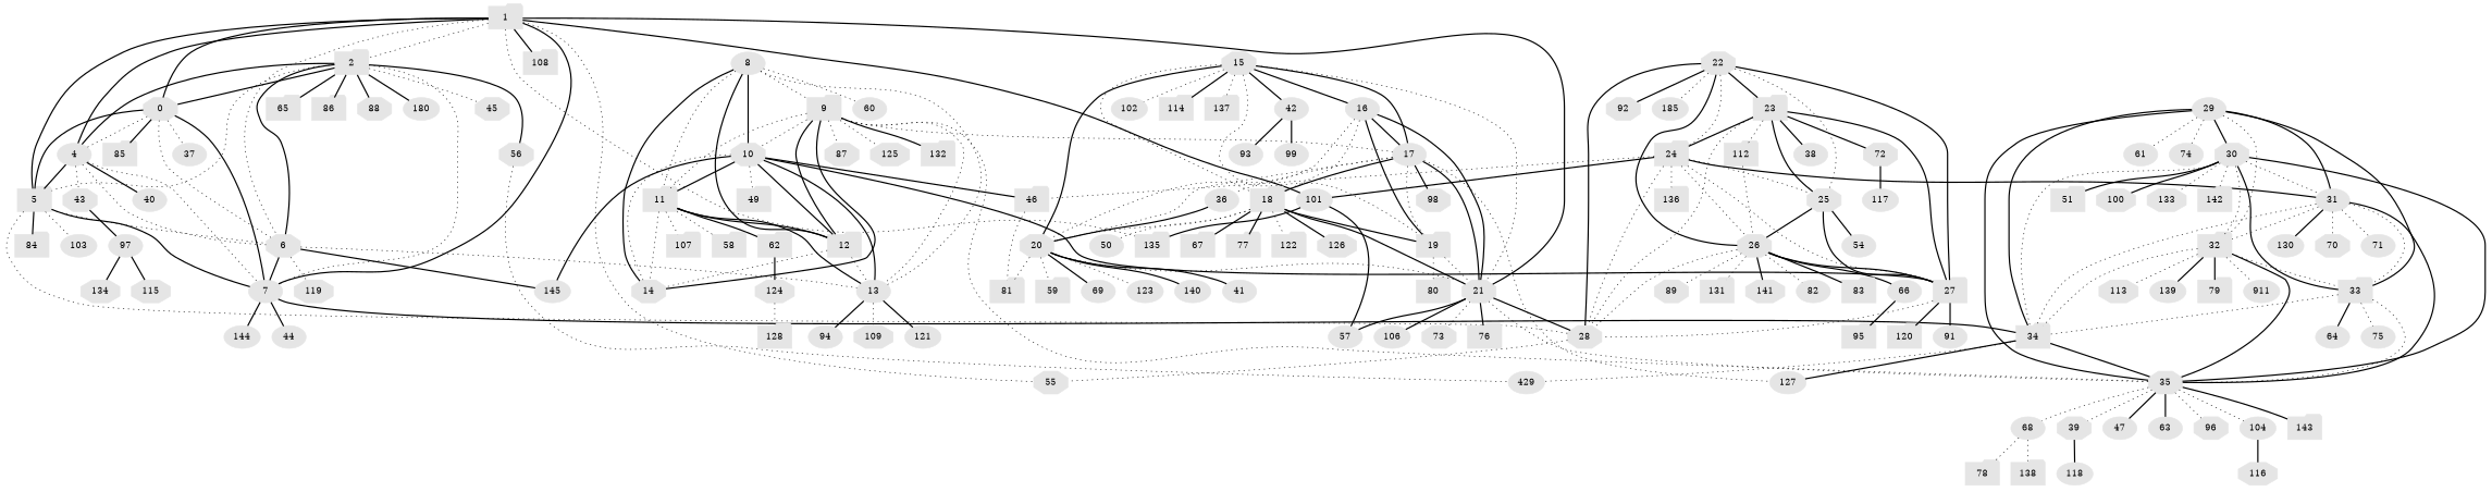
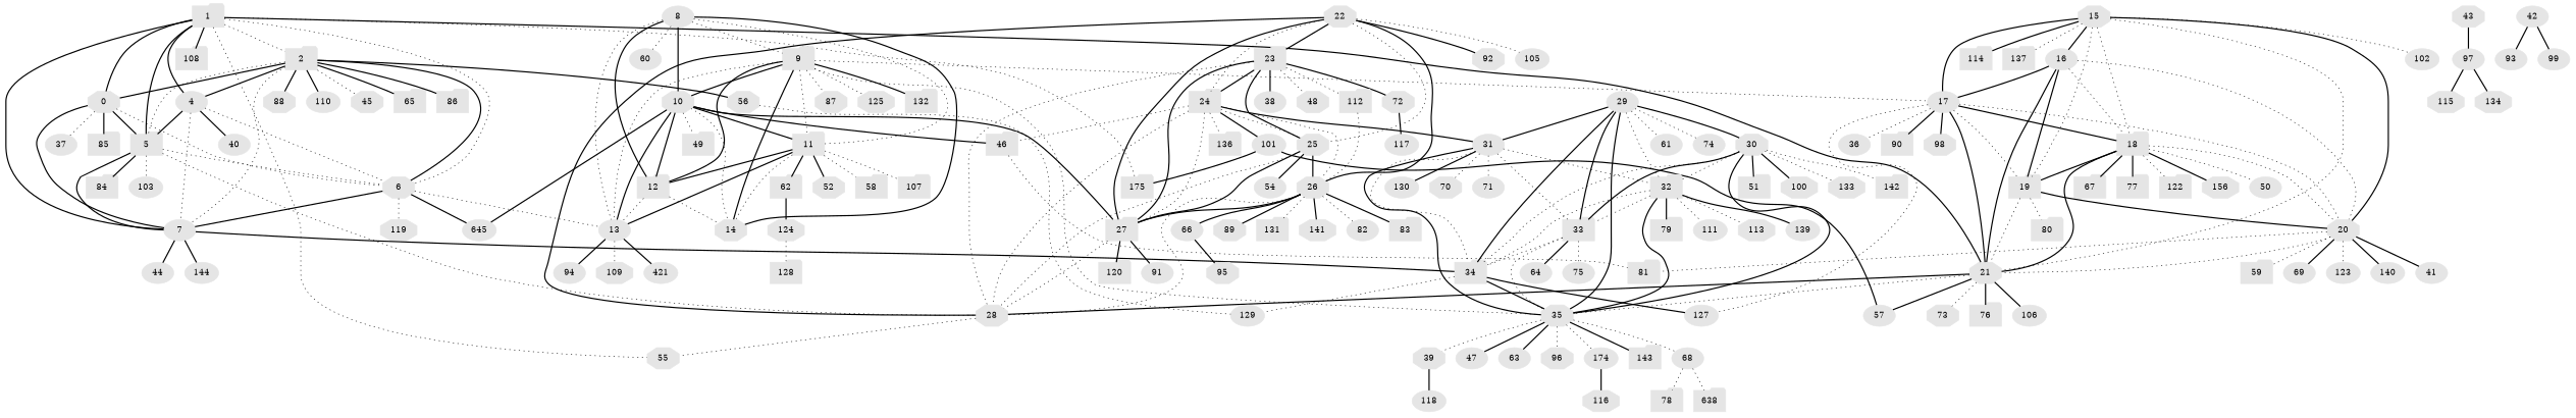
  graph {
    node [color=gray90 shape=ellipse style=filled]
    edge [style=bold]
    1 [shape=folder]
    2 [shape=folder]
    n3 [label=0 shape=octagon]
    4
    5 [shape=folder]
    6 [shape=octagon]
    7
    21 [shape=octagon]
    55 [shape=octagon]
    101
    108 [shape=folder]
-   135 [shape=folder]
+   135 [shape=folder label=175]
    45 [shape=octagon]
    56 [shape=octagon]
    65 [shape=folder]
    86 [shape=folder]
    88 [shape=octagon]
-   110 [label=180]
+   110
    37
    85 [shape=folder]
    40
    43 [shape=octagon]
    28 [shape=octagon]
    84 [shape=folder]
    103
    13
    119 [shape=octagon]
-   145
+   145 [label=645]
    34 [shape=folder]
    44
    144
    35 [shape=octagon]
    57
    73 [shape=octagon]
    76 [shape=folder]
    106
-   129 [label=429]
+   129
    97
    94
    109 [shape=octagon]
-   121
+   121 [label=421]
    127
    8
    9 [shape=folder]
    10 [shape=octagon]
    11 [shape=folder]
    12 [shape=folder]
    14 [shape=octagon]
    60
    17
    87 [shape=octagon]
    125 [shape=octagon]
    132 [shape=folder]
    27 [shape=folder]
    46 [shape=folder]
    49 [shape=folder]
+   52 [shape=octagon]
    58 [shape=folder]
    62 [shape=folder]
    107 [shape=folder]
    18 [shape=folder]
    19 [shape=folder]
    20 [shape=octagon]
    36
+   90 [shape=folder]
    98 [shape=octagon]
    68
    39 [shape=octagon]
    47
    63
    96 [shape=octagon]
-   104
+   104 [label=174]
    143 [shape=folder]
    91
    120 [shape=folder]
    81 [shape=folder]
    124 [shape=octagon]
    15 [shape=octagon]
    16
    42
    102
    114 [shape=folder]
    137 [shape=folder]
    50
    67 [shape=folder]
    77 [shape=folder]
    122 [shape=folder]
-   126 [shape=octagon]
+   126 [shape=octagon label=156]
    80 [shape=folder]
    41
    59 [shape=folder]
    69
    123
    140
    93
    99
    78 [shape=folder]
-   138 [shape=folder]
+   138 [shape=folder label=638]
    22 [shape=octagon]
    23 [shape=folder]
    24 [shape=folder]
    25 [shape=octagon]
    26 [shape=octagon]
    92 [shape=octagon]
-   105 [label=185]
+   105
    38
+   48 [shape=octagon]
    72 [shape=octagon]
    112 [shape=folder]
    31
    136 [shape=folder]
    54
    66
    82
    83 [shape=folder]
    89 [shape=octagon]
    131 [shape=folder]
    141 [shape=octagon]
    117
    32 [shape=folder]
    33 [shape=folder]
    70 [shape=octagon]
    71
    130
-   95 [shape=folder]
+   95 [shape=octagon]
    29
    30 [shape=octagon]
    61
    74
    51 [shape=folder]
    100 [shape=octagon]
    133 [shape=octagon]
    142 [shape=folder]
    79 [shape=folder]
-   111 [label=911]
+   111
    113 [shape=octagon]
    139
    64
    75
    118
    116 [shape=octagon]
    115 [shape=octagon]
    134 [shape=octagon]
    128 [shape=folder]
    1 -- 2 [style=dotted]
    1 -- n3
    1 -- 4
    1 -- 5
    1 -- 6 [style=dotted]
    1 -- 7
    1 -- 21
    1 -- 55 [style=dotted]
-   1 -- 101
    1 -- 108
    1 -- 135 [style=dotted]
    2 -- n3
    2 -- 4
    2 -- 5 [style=dotted]
    2 -- 6
    2 -- 7 [style=dotted]
    2 -- 45 [style=dotted]
    2 -- 56
    2 -- 65
    2 -- 86
    2 -- 88
    2 -- 110
-   n3 -- 4 [style=dotted]
    n3 -- 5
    n3 -- 6 [style=dotted]
    n3 -- 7
    n3 -- 37 [style=dotted]
    n3 -- 85
    4 -- 5
    4 -- 6 [style=dotted]
    4 -- 7 [style=dotted]
    4 -- 40
-   4 -- 43 [style=dotted]
    5 -- 6 [style=dotted]
    5 -- 7
    5 -- 28 [style=dotted]
    5 -- 84
    5 -- 103 [style=dotted]
    6 -- 7
    6 -- 13 [style=dotted]
    6 -- 119 [style=dotted]
    6 -- 145
    7 -- 34
    7 -- 44
    7 -- 144
    21 -- 28
    21 -- 35 [style=dotted]
    21 -- 57
    21 -- 73 [style=dotted]
    21 -- 76
    21 -- 106
    101 -- 135
    101 -- 57
    56 -- 129 [style=dotted]
    43 -- 97
    28 -- 55 [style=dotted]
    13 -- 94
    13 -- 109 [style=dotted]
    13 -- 121
    34 -- 35
    34 -- 129 [style=dotted]
    34 -- 127
    35 -- 68 [style=dotted]
    35 -- 39 [style=dotted]
    35 -- 47
    35 -- 63
    35 -- 96 [style=dotted]
    35 -- 104 [style=dotted]
    35 -- 143
    97 -- 115
    97 -- 134
    8 -- 13 [style=dotted]
    8 -- 9 [style=dotted]
    8 -- 10
    8 -- 11 [style=dotted]
    8 -- 12
    8 -- 14
    8 -- 60 [style=dotted]
    9 -- 13 [style=dotted]
    9 -- 35 [style=dotted]
-   9 -- 10 [style=dotted]
+   9 -- 10
    9 -- 11 [style=dotted]
    9 -- 12
    9 -- 14
    9 -- 17 [style=dotted]
    9 -- 87 [style=dotted]
    9 -- 125 [style=dotted]
    9 -- 132
    10 -- 13
    10 -- 145
    10 -- 11
    10 -- 12
    10 -- 14 [style=dotted]
    10 -- 27
    10 -- 46
    10 -- 49 [style=dotted]
    11 -- 13
    11 -- 12
    11 -- 14 [style=dotted]
+   11 -- 52
    11 -- 58 [style=dotted]
    11 -- 62
    11 -- 107 [style=dotted]
    12 -- 13 [style=dotted]
    12 -- 14 [style=dotted]
    17 -- 21
    17 -- 127 [style=dotted]
    17 -- 18
    17 -- 19 [style=dotted]
    17 -- 20 [style=dotted]
    17 -- 36 [style=dotted]
+   17 -- 90
    17 -- 98
    27 -- 28 [style=dotted]
    27 -- 91
    27 -- 120
    46 -- 81 [style=dotted]
    62 -- 124
    18 -- 21
    18 -- 19
    18 -- 20 [style=dotted]
    18 -- 50 [style=dotted]
    18 -- 67
    18 -- 77
    18 -- 122 [style=dotted]
    18 -- 126
    19 -- 21 [style=dotted]
-   36 -- 20
+   19 -- 20
    19 -- 80 [style=dotted]
    20 -- 21 [style=dotted]
    20 -- 81 [style=dotted]
    20 -- 41
    20 -- 59 [style=dotted]
    20 -- 69
    20 -- 123 [style=dotted]
    20 -- 140
    68 -- 78 [style=dotted]
    68 -- 138 [style=dotted]
    39 -- 118
    104 -- 116
    124 -- 128 [style=dotted]
    15 -- 21 [style=dotted]
    15 -- 17
    15 -- 18 [style=dotted]
    15 -- 19 [style=dotted]
    15 -- 20
    15 -- 16
-   15 -- 42
    15 -- 102 [style=dotted]
    15 -- 114
    15 -- 137 [style=dotted]
    16 -- 21
    16 -- 17
    16 -- 18 [style=dotted]
    16 -- 19
    16 -- 20 [style=dotted]
    42 -- 93
    42 -- 99
    22 -- 28
    22 -- 27
    22 -- 23
    22 -- 24 [style=dotted]
    22 -- 25 [style=dotted]
    22 -- 26
    22 -- 92
    22 -- 105 [style=dotted]
    23 -- 28 [style=dotted]
    23 -- 27
    23 -- 24
    23 -- 25
    23 -- 38
+   23 -- 48 [style=dotted]
    23 -- 72
    23 -- 112 [style=dotted]
    24 -- 101
    24 -- 28 [style=dotted]
    24 -- 27 [style=dotted]
    24 -- 46 [style=dotted]
    24 -- 25 [style=dotted]
    24 -- 26 [style=dotted]
    24 -- 31
    24 -- 136 [style=dotted]
+   25 -- 28 [style=dotted]
    25 -- 27
    25 -- 26
    25 -- 54
    26 -- 28 [style=dotted]
    26 -- 27
    26 -- 66
    26 -- 82 [style=dotted]
    26 -- 83
-   26 -- 89 [style=dotted]
+   26 -- 89
    26 -- 131 [style=dotted]
    26 -- 141
    72 -- 117
    112 -- 26 [style=dotted]
    31 -- 34 [style=dotted]
    31 -- 35
    31 -- 32 [style=dotted]
    31 -- 33 [style=dotted]
    31 -- 70 [style=dotted]
    31 -- 71 [style=dotted]
    31 -- 130
    66 -- 95
    32 -- 34 [style=dotted]
    32 -- 35
    32 -- 33 [style=dotted]
    32 -- 79
    32 -- 111 [style=dotted]
    32 -- 113 [style=dotted]
    32 -- 139
    33 -- 34 [style=dotted]
    33 -- 35 [style=dotted]
    33 -- 64
    33 -- 75 [style=dotted]
    29 -- 34
    29 -- 35
    29 -- 31
    29 -- 32 [style=dotted]
    29 -- 33
    29 -- 30
    29 -- 61 [style=dotted]
    29 -- 74 [style=dotted]
    30 -- 34 [style=dotted]
    30 -- 35
-   30 -- 31 [style=dotted]
    30 -- 32 [style=dotted]
    30 -- 33
    30 -- 51
    30 -- 100
    30 -- 133 [style=dotted]
    30 -- 142 [style=dotted]
  }
